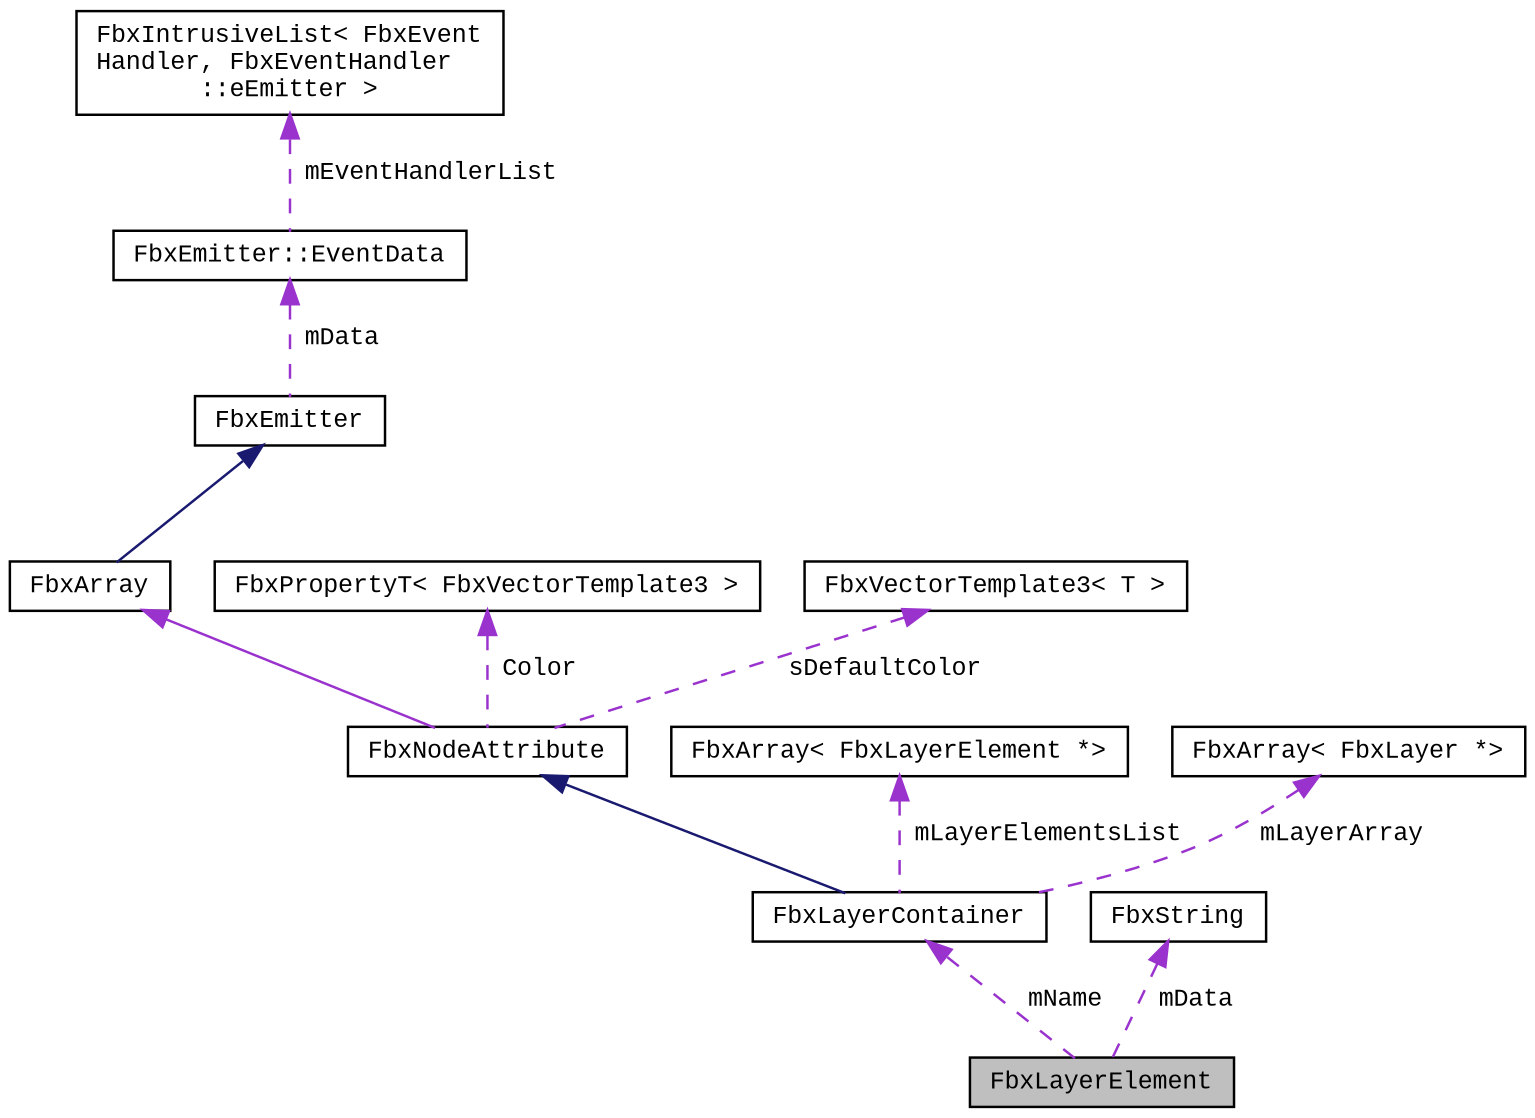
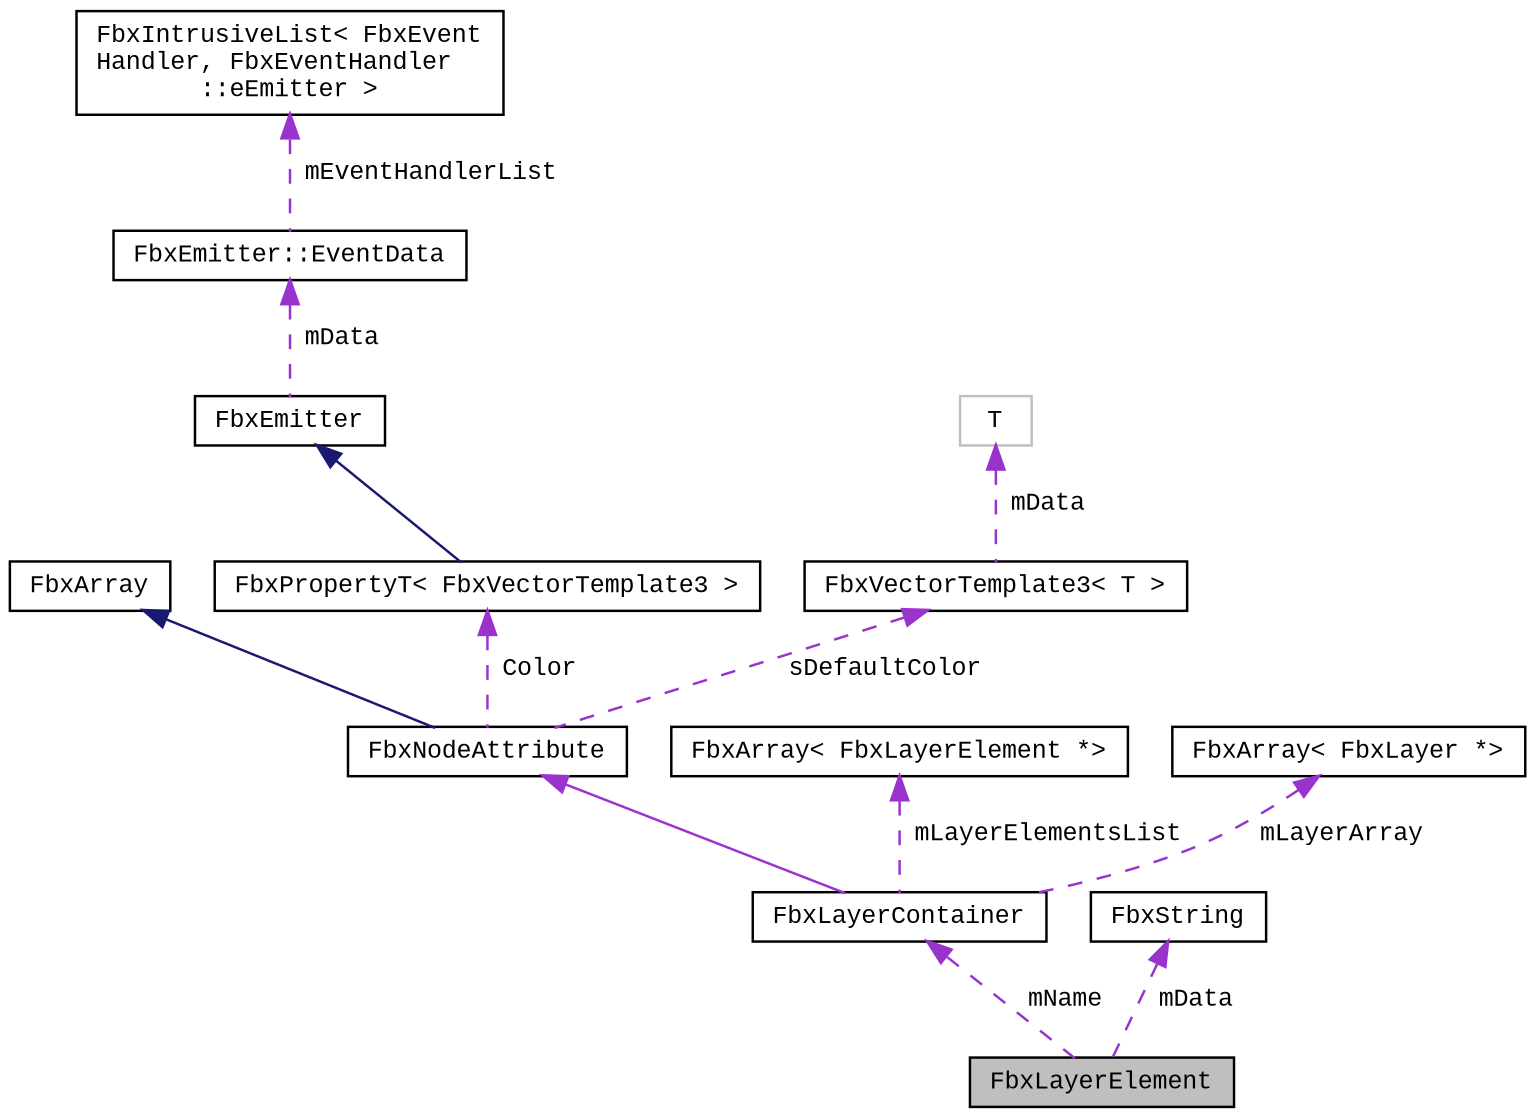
  digraph {
    fontname="Liberation Mono"
    node [color=black fillcolor=white fontname="Liberation Mono" fontsize=10 shape=record style=filled]
    edge [color=darkorchid3 dir=back fontname="Liberation Mono" fontsize=10 labelfontname=Helvetica labelfontsize=10 style=dashed]
    n1 [fillcolor=grey75 fontcolor=black height=0.2 label=FbxLayerElement width=0.4]
    n2 [height=0.2 label=FbxLayerContainer width=0.4]
    n3 [height=0.2 label=FbxNodeAttribute width=0.4]
    n4 [height=0.2 label=FbxArray width=0.4]
    n5 [height=0.2 label=FbxEmitter width=0.4]
    n6 [height=0.2 label="FbxEmitter::EventData" width=0.4]
    n7 [height=0.2 label="FbxIntrusiveList\< FbxEvent\lHandler, FbxEventHandler\l::eEmitter \>" width=0.4]
    n8 [height=0.2 label="FbxPropertyT\< FbxVectorTemplate3 \>" width=0.4]
    n9 [height=0.2 label="FbxVectorTemplate3\< T \>" width=0.4]
+   n10 [color=grey75 height=0.2 label=T width=0.4]
    n11 [height=0.2 label="FbxArray\< FbxLayerElement *\>" width=0.4]
    n12 [height=0.2 label="FbxArray\< FbxLayer *\>" width=0.4]
    n13 [height=0.2 label=FbxString width=0.4]
    n2 -> n1 [label=" mName"]
-   n3 -> n2 [color=midnightblue style=solid]
-   n4 -> n3 [style=solid]
-   n5 -> n4 [color=midnightblue style=solid]
+   n3 -> n2 [style=solid]
+   n4 -> n3 [color=midnightblue style=solid]
+   n5 -> n8 [color=midnightblue style=solid]
    n6 -> n5 [label=" mData"]
    n7 -> n6 [label=" mEventHandlerList"]
    n8 -> n3 [label=" Color"]
    n9 -> n3 [label=" sDefaultColor"]
+   n10 -> n9 [label=" mData"]
    n11 -> n2 [label=" mLayerElementsList"]
    n12 -> n2 [label=" mLayerArray"]
    n13 -> n1 [label=" mData"]
  }
